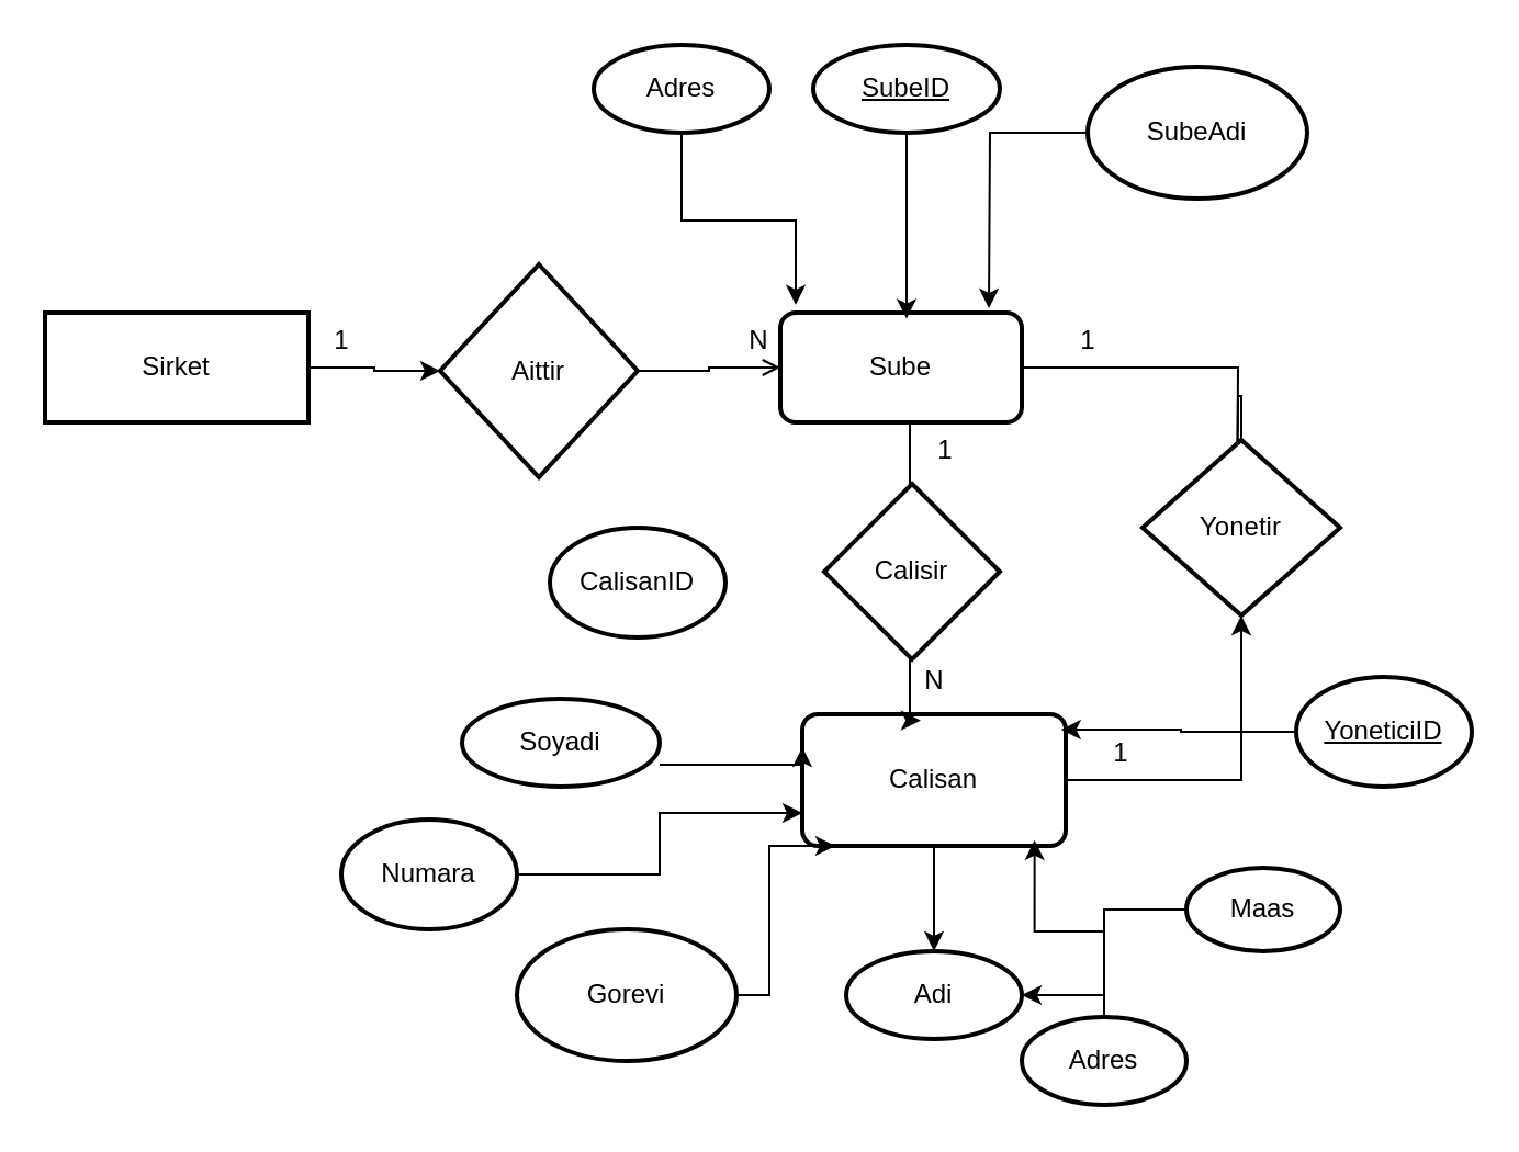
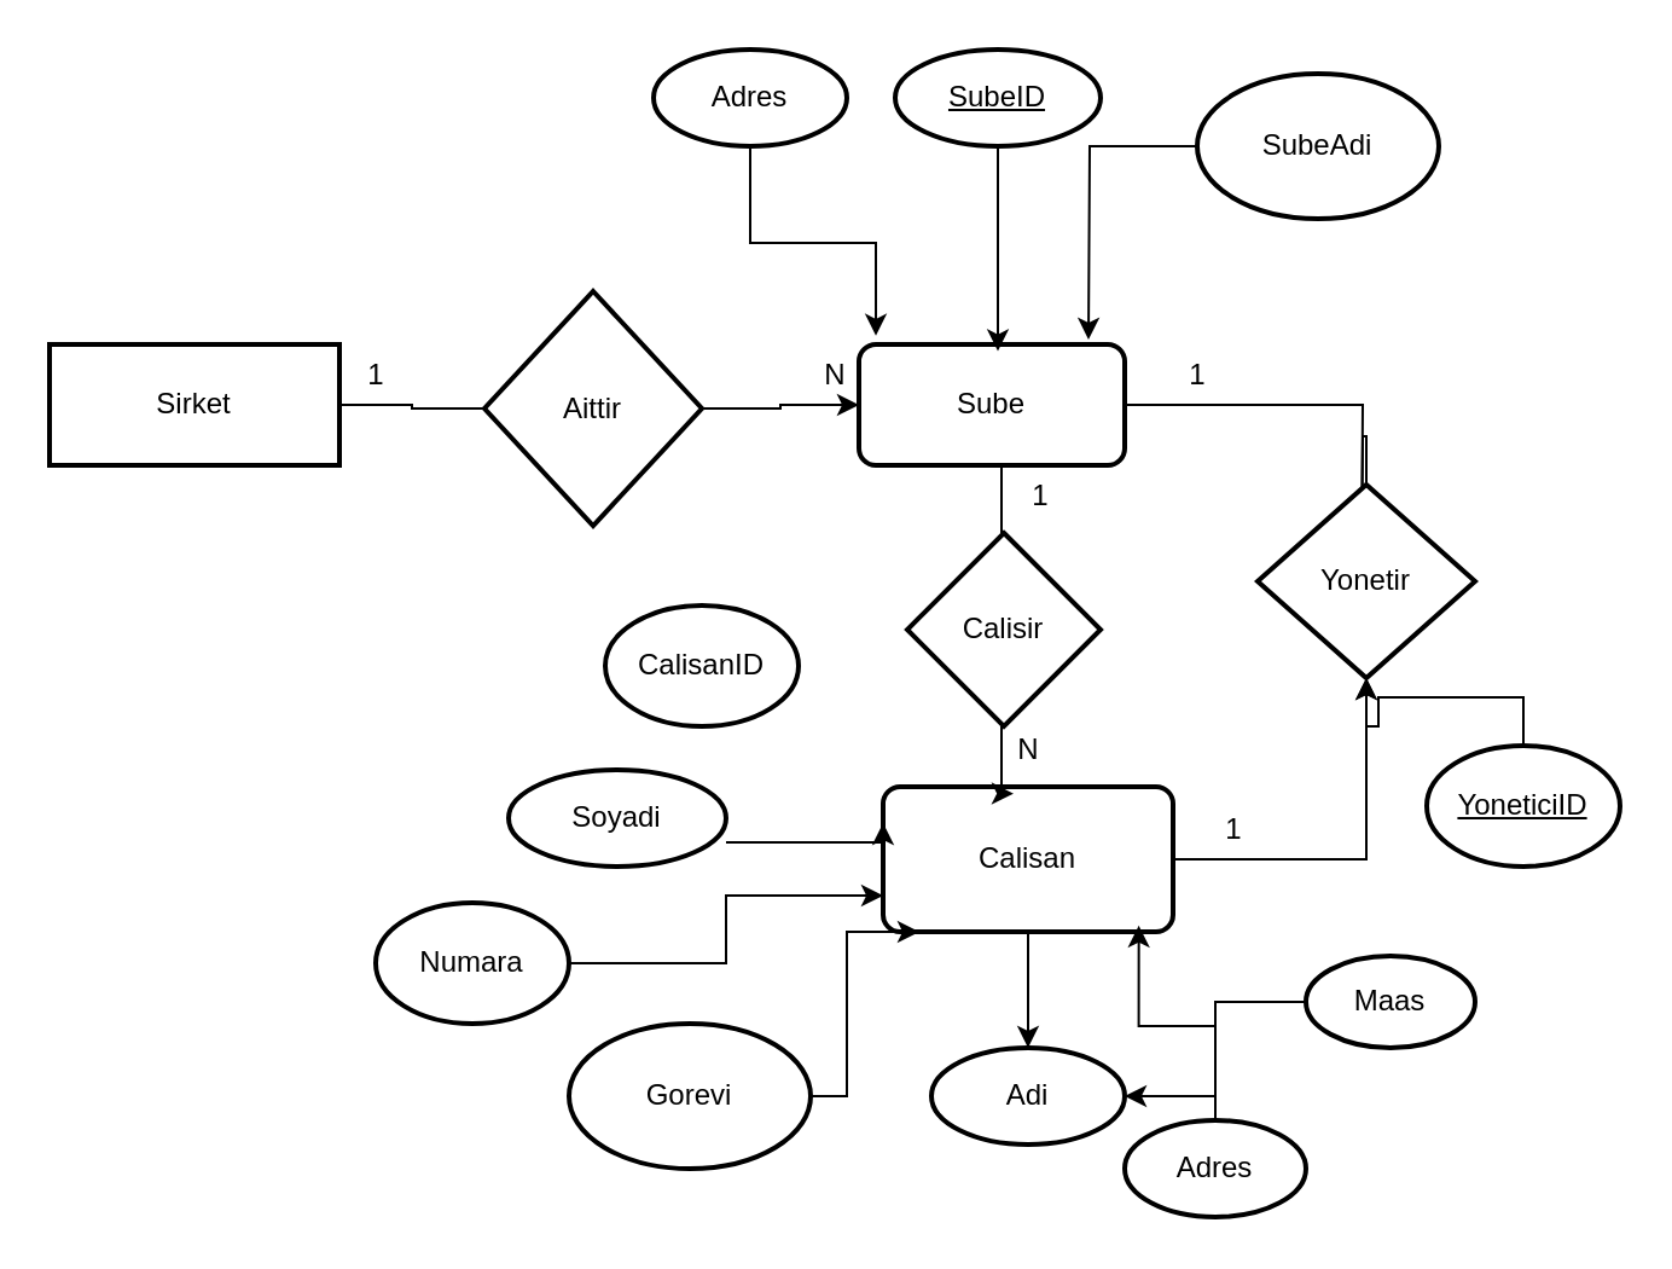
  <mxCell id="0" />
  <mxCell id="1" parent="0" />
- <mxCell id="2" style="edgeStyle=orthogonalEdgeStyle;rounded=0;orthogonalLoop=1;jettySize=auto;html=1;exitX=1;exitY=0.5;exitDx=0;exitDy=0;endArrow=open;" edge="1" parent="1" source="27" target="4"><mxGeometry relative="1" as="geometry" /></mxCell>
+ <mxCell id="2" style="edgeStyle=orthogonalEdgeStyle;rounded=0;orthogonalLoop=1;jettySize=auto;html=1;exitX=1;exitY=0.5;exitDx=0;exitDy=0;" edge="1" parent="1" source="27" target="4"><mxGeometry relative="1" as="geometry" /></mxCell>
  <mxCell id="3" value="Sirket" style="whiteSpace=wrap;html=1;absoluteArcSize=1;arcSize=14;strokeWidth=2;rounded=0;" vertex="1" parent="1"><mxGeometry x="20" y="142" width="120" height="50" as="geometry" /></mxCell>
  <mxCell id="4" value="Sube" style="rounded=1;whiteSpace=wrap;html=1;absoluteArcSize=1;arcSize=14;strokeWidth=2;" vertex="1" parent="1"><mxGeometry x="355" y="142" width="110" height="50" as="geometry" /></mxCell>
  <mxCell id="5" style="edgeStyle=orthogonalEdgeStyle;rounded=0;orthogonalLoop=1;jettySize=auto;html=1;exitX=1;exitY=1;exitDx=0;exitDy=0;" edge="1" parent="1" source="4" target="4"><mxGeometry relative="1" as="geometry"><Array as="points"><mxPoint x="420" y="192" /></Array></mxGeometry></mxCell>
  <mxCell id="6" value="N" style="text;html=1;align=center;verticalAlign=middle;resizable=0;points=[];autosize=1;strokeColor=none;fillColor=none;" vertex="1" parent="1"><mxGeometry x="330" y="140" width="30" height="30" as="geometry" /></mxCell>
  <mxCell id="7" value="1" style="text;html=1;align=center;verticalAlign=middle;resizable=0;points=[];autosize=1;strokeColor=none;fillColor=none;" vertex="1" parent="1"><mxGeometry x="140" y="140" width="30" height="30" as="geometry" /></mxCell>
  <mxCell id="8" value="" style="edgeStyle=orthogonalEdgeStyle;rounded=0;orthogonalLoop=1;jettySize=auto;html=1;" edge="1" parent="1" source="9" target="15"><mxGeometry relative="1" as="geometry" /></mxCell>
  <mxCell id="9" value="Calisan" style="rounded=1;whiteSpace=wrap;html=1;absoluteArcSize=1;arcSize=14;strokeWidth=2;" vertex="1" parent="1"><mxGeometry x="365" y="325" width="120" height="60" as="geometry" /></mxCell>
  <mxCell id="10" style="edgeStyle=orthogonalEdgeStyle;rounded=0;orthogonalLoop=1;jettySize=auto;html=1;entryX=0.45;entryY=0.047;entryDx=0;entryDy=0;entryPerimeter=0;" edge="1" parent="1" source="4" target="9"><mxGeometry relative="1" as="geometry"><Array as="points"><mxPoint x="414" y="222" /><mxPoint x="414" y="222" /></Array></mxGeometry></mxCell>
  <mxCell id="11" value="1" style="text;html=1;align=center;verticalAlign=middle;resizable=0;points=[];autosize=1;strokeColor=none;fillColor=none;" vertex="1" parent="1"><mxGeometry x="415" y="190" width="30" height="30" as="geometry" /></mxCell>
  <mxCell id="12" value="N" style="text;html=1;align=center;verticalAlign=middle;resizable=0;points=[];autosize=1;strokeColor=none;fillColor=none;" vertex="1" parent="1"><mxGeometry x="410" y="295" width="30" height="30" as="geometry" /></mxCell>
  <mxCell id="13" style="edgeStyle=orthogonalEdgeStyle;rounded=0;orthogonalLoop=1;jettySize=auto;html=1;entryX=-0.067;entryY=0.92;entryDx=0;entryDy=0;entryPerimeter=0;" edge="1" parent="1" source="4"><mxGeometry relative="1" as="geometry"><mxPoint x="562.99" y="237.6" as="targetPoint" /></mxGeometry></mxCell>
  <mxCell id="14" value="1" style="text;html=1;align=center;verticalAlign=middle;resizable=0;points=[];autosize=1;strokeColor=none;fillColor=none;" vertex="1" parent="1"><mxGeometry x="480" y="140" width="30" height="30" as="geometry" /></mxCell>
  <mxCell id="15" value="Adi" style="strokeWidth=2;html=1;shape=mxgraph.flowchart.start_1;whiteSpace=wrap;" vertex="1" parent="1"><mxGeometry x="385" y="433" width="80" height="40" as="geometry" /></mxCell>
  <mxCell id="16" style="edgeStyle=orthogonalEdgeStyle;rounded=0;orthogonalLoop=1;jettySize=auto;html=1;entryX=0;entryY=0.25;entryDx=0;entryDy=0;" edge="1" parent="1" source="17" target="9"><mxGeometry relative="1" as="geometry"><Array as="points"><mxPoint x="365" y="348" /></Array></mxGeometry></mxCell>
  <mxCell id="17" value="Soyadi" style="strokeWidth=2;html=1;shape=mxgraph.flowchart.start_1;whiteSpace=wrap;" vertex="1" parent="1"><mxGeometry x="210" y="318" width="90" height="40" as="geometry" /></mxCell>
  <mxCell id="18" style="edgeStyle=orthogonalEdgeStyle;rounded=0;orthogonalLoop=1;jettySize=auto;html=1;" edge="1" parent="1" source="19" target="15"><mxGeometry relative="1" as="geometry" /></mxCell>
  <mxCell id="19" value="Maas" style="strokeWidth=2;html=1;shape=mxgraph.flowchart.start_1;whiteSpace=wrap;" vertex="1" parent="1"><mxGeometry x="540" y="395" width="70" height="38" as="geometry" /></mxCell>
  <mxCell id="20" style="edgeStyle=orthogonalEdgeStyle;rounded=0;orthogonalLoop=1;jettySize=auto;html=1;entryX=0;entryY=0.75;entryDx=0;entryDy=0;" edge="1" parent="1" source="21" target="9"><mxGeometry relative="1" as="geometry" /></mxCell>
  <mxCell id="21" value="Numara" style="strokeWidth=2;html=1;shape=mxgraph.flowchart.start_1;whiteSpace=wrap;" vertex="1" parent="1"><mxGeometry x="155" y="373" width="80" height="50" as="geometry" /></mxCell>
  <mxCell id="22" value="Adres" style="strokeWidth=2;html=1;shape=mxgraph.flowchart.start_1;whiteSpace=wrap;" vertex="1" parent="1"><mxGeometry x="465" y="463" width="75" height="40" as="geometry" /></mxCell>
  <mxCell id="23" style="edgeStyle=orthogonalEdgeStyle;rounded=0;orthogonalLoop=1;jettySize=auto;html=1;entryX=0.125;entryY=1;entryDx=0;entryDy=0;entryPerimeter=0;" edge="1" parent="1" source="24" target="9"><mxGeometry relative="1" as="geometry"><Array as="points"><mxPoint x="350" y="453" /><mxPoint x="350" y="385" /></Array></mxGeometry></mxCell>
  <mxCell id="24" value="Gorevi" style="strokeWidth=2;html=1;shape=mxgraph.flowchart.start_1;whiteSpace=wrap;" vertex="1" parent="1"><mxGeometry x="235" y="423" width="100" height="60" as="geometry" /></mxCell>
  <mxCell id="25" style="edgeStyle=orthogonalEdgeStyle;rounded=0;orthogonalLoop=1;jettySize=auto;html=1;entryX=0.882;entryY=0.957;entryDx=0;entryDy=0;entryPerimeter=0;" edge="1" parent="1" source="22" target="9"><mxGeometry relative="1" as="geometry"><mxPoint x="470" y="390" as="targetPoint" /></mxGeometry></mxCell>
- <mxCell id="26" value="" style="edgeStyle=orthogonalEdgeStyle;rounded=0;orthogonalLoop=1;jettySize=auto;html=1;exitX=1;exitY=0.5;exitDx=0;exitDy=0;" edge="1" parent="1" source="3" target="27"><mxGeometry relative="1" as="geometry"><mxPoint x="140" y="167" as="sourcePoint" /><mxPoint x="360" y="167" as="targetPoint" /></mxGeometry></mxCell>
+ <mxCell id="26" value="" style="edgeStyle=orthogonalEdgeStyle;rounded=0;orthogonalLoop=1;jettySize=auto;html=1;exitX=1;exitY=0.5;exitDx=0;exitDy=0;endArrow=none;" edge="1" parent="1" source="3" target="27"><mxGeometry relative="1" as="geometry"><mxPoint x="140" y="167" as="sourcePoint" /><mxPoint x="360" y="167" as="targetPoint" /></mxGeometry></mxCell>
  <mxCell id="27" value="Aittir" style="strokeWidth=2;html=1;shape=mxgraph.flowchart.decision;whiteSpace=wrap;" vertex="1" parent="1"><mxGeometry x="200" y="120" width="90" height="97" as="geometry" /></mxCell>
  <mxCell id="28" value="Calisir" style="strokeWidth=2;html=1;shape=mxgraph.flowchart.decision;whiteSpace=wrap;" vertex="1" parent="1"><mxGeometry x="375" y="220" width="80" height="80" as="geometry" /></mxCell>
  <mxCell id="29" style="edgeStyle=orthogonalEdgeStyle;rounded=0;orthogonalLoop=1;jettySize=auto;html=1;" edge="1" parent="1" source="30"><mxGeometry relative="1" as="geometry"><mxPoint x="412.5" y="144.8" as="targetPoint" /></mxGeometry></mxCell>
  <mxCell id="30" value="&lt;u&gt;SubeID&lt;/u&gt;" style="strokeWidth=2;html=1;shape=mxgraph.flowchart.start_1;whiteSpace=wrap;" vertex="1" parent="1"><mxGeometry x="370" y="20" width="85" height="40" as="geometry" /></mxCell>
  <mxCell id="31" style="edgeStyle=orthogonalEdgeStyle;rounded=0;orthogonalLoop=1;jettySize=auto;html=1;" edge="1" parent="1" source="32"><mxGeometry relative="1" as="geometry"><mxPoint x="450" y="140" as="targetPoint" /></mxGeometry></mxCell>
  <mxCell id="32" value="SubeAdi" style="strokeWidth=2;html=1;shape=mxgraph.flowchart.start_1;whiteSpace=wrap;" vertex="1" parent="1"><mxGeometry x="495" y="30" width="100" height="60" as="geometry" /></mxCell>
  <mxCell id="33" style="edgeStyle=orthogonalEdgeStyle;rounded=0;orthogonalLoop=1;jettySize=auto;html=1;entryX=-0.067;entryY=0.813;entryDx=0;entryDy=0;entryPerimeter=0;" edge="1" parent="1" source="36"><mxGeometry relative="1" as="geometry"><mxPoint x="562.99" y="234.39" as="targetPoint" /></mxGeometry></mxCell>
  <mxCell id="34" value="1" style="text;html=1;align=center;verticalAlign=middle;resizable=0;points=[];autosize=1;strokeColor=none;fillColor=none;" vertex="1" parent="1"><mxGeometry x="495" y="328" width="30" height="30" as="geometry" /></mxCell>
  <mxCell id="35" value="" style="edgeStyle=orthogonalEdgeStyle;rounded=0;orthogonalLoop=1;jettySize=auto;html=1;entryX=0.5;entryY=1;entryDx=0;entryDy=0;entryPerimeter=0;" edge="1" parent="1" source="9" target="36"><mxGeometry relative="1" as="geometry"><mxPoint x="485" y="355" as="sourcePoint" /><mxPoint x="562.99" y="234.39" as="targetPoint" /></mxGeometry></mxCell>
  <mxCell id="36" value="Yonetir" style="strokeWidth=2;html=1;shape=mxgraph.flowchart.decision;whiteSpace=wrap;" vertex="1" parent="1"><mxGeometry x="520" y="200" width="90" height="80" as="geometry" /></mxCell>
  <mxCell id="37" value="Adres" style="strokeWidth=2;html=1;shape=mxgraph.flowchart.start_1;whiteSpace=wrap;" vertex="1" parent="1"><mxGeometry x="270" y="20" width="80" height="40" as="geometry" /></mxCell>
  <mxCell id="38" style="edgeStyle=orthogonalEdgeStyle;rounded=0;orthogonalLoop=1;jettySize=auto;html=1;entryX=1.067;entryY=-0.053;entryDx=0;entryDy=0;entryPerimeter=0;" edge="1" parent="1" source="37" target="6"><mxGeometry relative="1" as="geometry" /></mxCell>
  <mxCell id="39" value="&lt;u&gt;YoneticiID&lt;/u&gt;" style="strokeWidth=2;html=1;shape=mxgraph.flowchart.start_1;whiteSpace=wrap;" vertex="1" parent="1"><mxGeometry x="590" y="308" width="80" height="50" as="geometry" /></mxCell>
- <mxCell id="40" value="CalisanID" style="strokeWidth=2;html=1;shape=mxgraph.flowchart.start_1;whiteSpace=wrap;" vertex="1" parent="1"><mxGeometry x="250" y="240" width="80" height="50" as="geometry" /></mxCell>
- <mxCell id="41" style="edgeStyle=orthogonalEdgeStyle;rounded=0;orthogonalLoop=1;jettySize=auto;html=1;entryX=0.982;entryY=0.117;entryDx=0;entryDy=0;entryPerimeter=0;" edge="1" parent="1" source="39" target="9"><mxGeometry relative="1" as="geometry" /></mxCell>
+ <mxCell id="40" value="CalisanID" style="strokeWidth=2;html=1;shape=mxgraph.flowchart.start_1;whiteSpace=wrap;" vertex="1" parent="1"><mxGeometry x="250" y="250" width="80" height="50" as="geometry" /></mxCell>
+ <mxCell id="41" style="edgeStyle=orthogonalEdgeStyle;rounded=0;orthogonalLoop=1;jettySize=auto;html=1;" edge="1" parent="1" source="39" target="36"><mxGeometry relative="1" as="geometry" /></mxCell>
